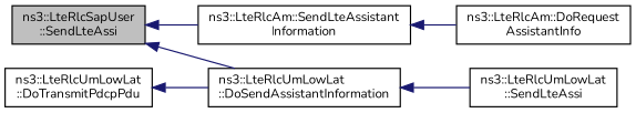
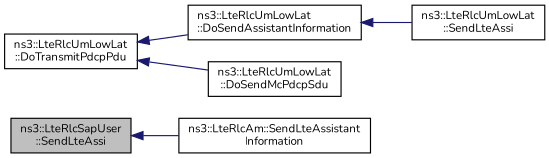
  digraph {
    fontname=Nunito
    rankdir=LR
    node [color=black fillcolor=white fontname=Nunito fontsize=10 shape=record style=filled]
    edge [color=midnightblue dir=back fontname=Nunito fontsize=10 labelfontname=Helvetica labelfontsize=10 style=solid]
    n1 [fillcolor=grey75 fontcolor=black height=0.2 label="ns3::LteRlcSapUser\l::SendLteAssi" width=0.4]
    n2 [height=0.2 label="ns3::LteRlcAm::SendLteAssistant\lInformation" width=0.4]
    n3 [height=0.2 label="ns3::LteRlcUmLowLat\l::DoSendAssistantInformation" width=0.4]
-   n4 [height=0.2 label="ns3::LteRlcAm::DoRequest\lAssistantInfo" width=0.4]
    n5 [height=0.2 label="ns3::LteRlcUmLowLat\l::SendLteAssi" width=0.4]
    n6 [height=0.2 label="ns3::LteRlcUmLowLat\l::DoTransmitPdcpPdu" width=0.4]
+   n7 [height=0.2 label="ns3::LteRlcUmLowLat\l::DoSendMcPdcpSdu" width=0.4]
    n1 -> n2
-   n1 -> n3
-   n2 -> n4
    n3 -> n5
    n6 -> n3
+   n6 -> n7
  }
